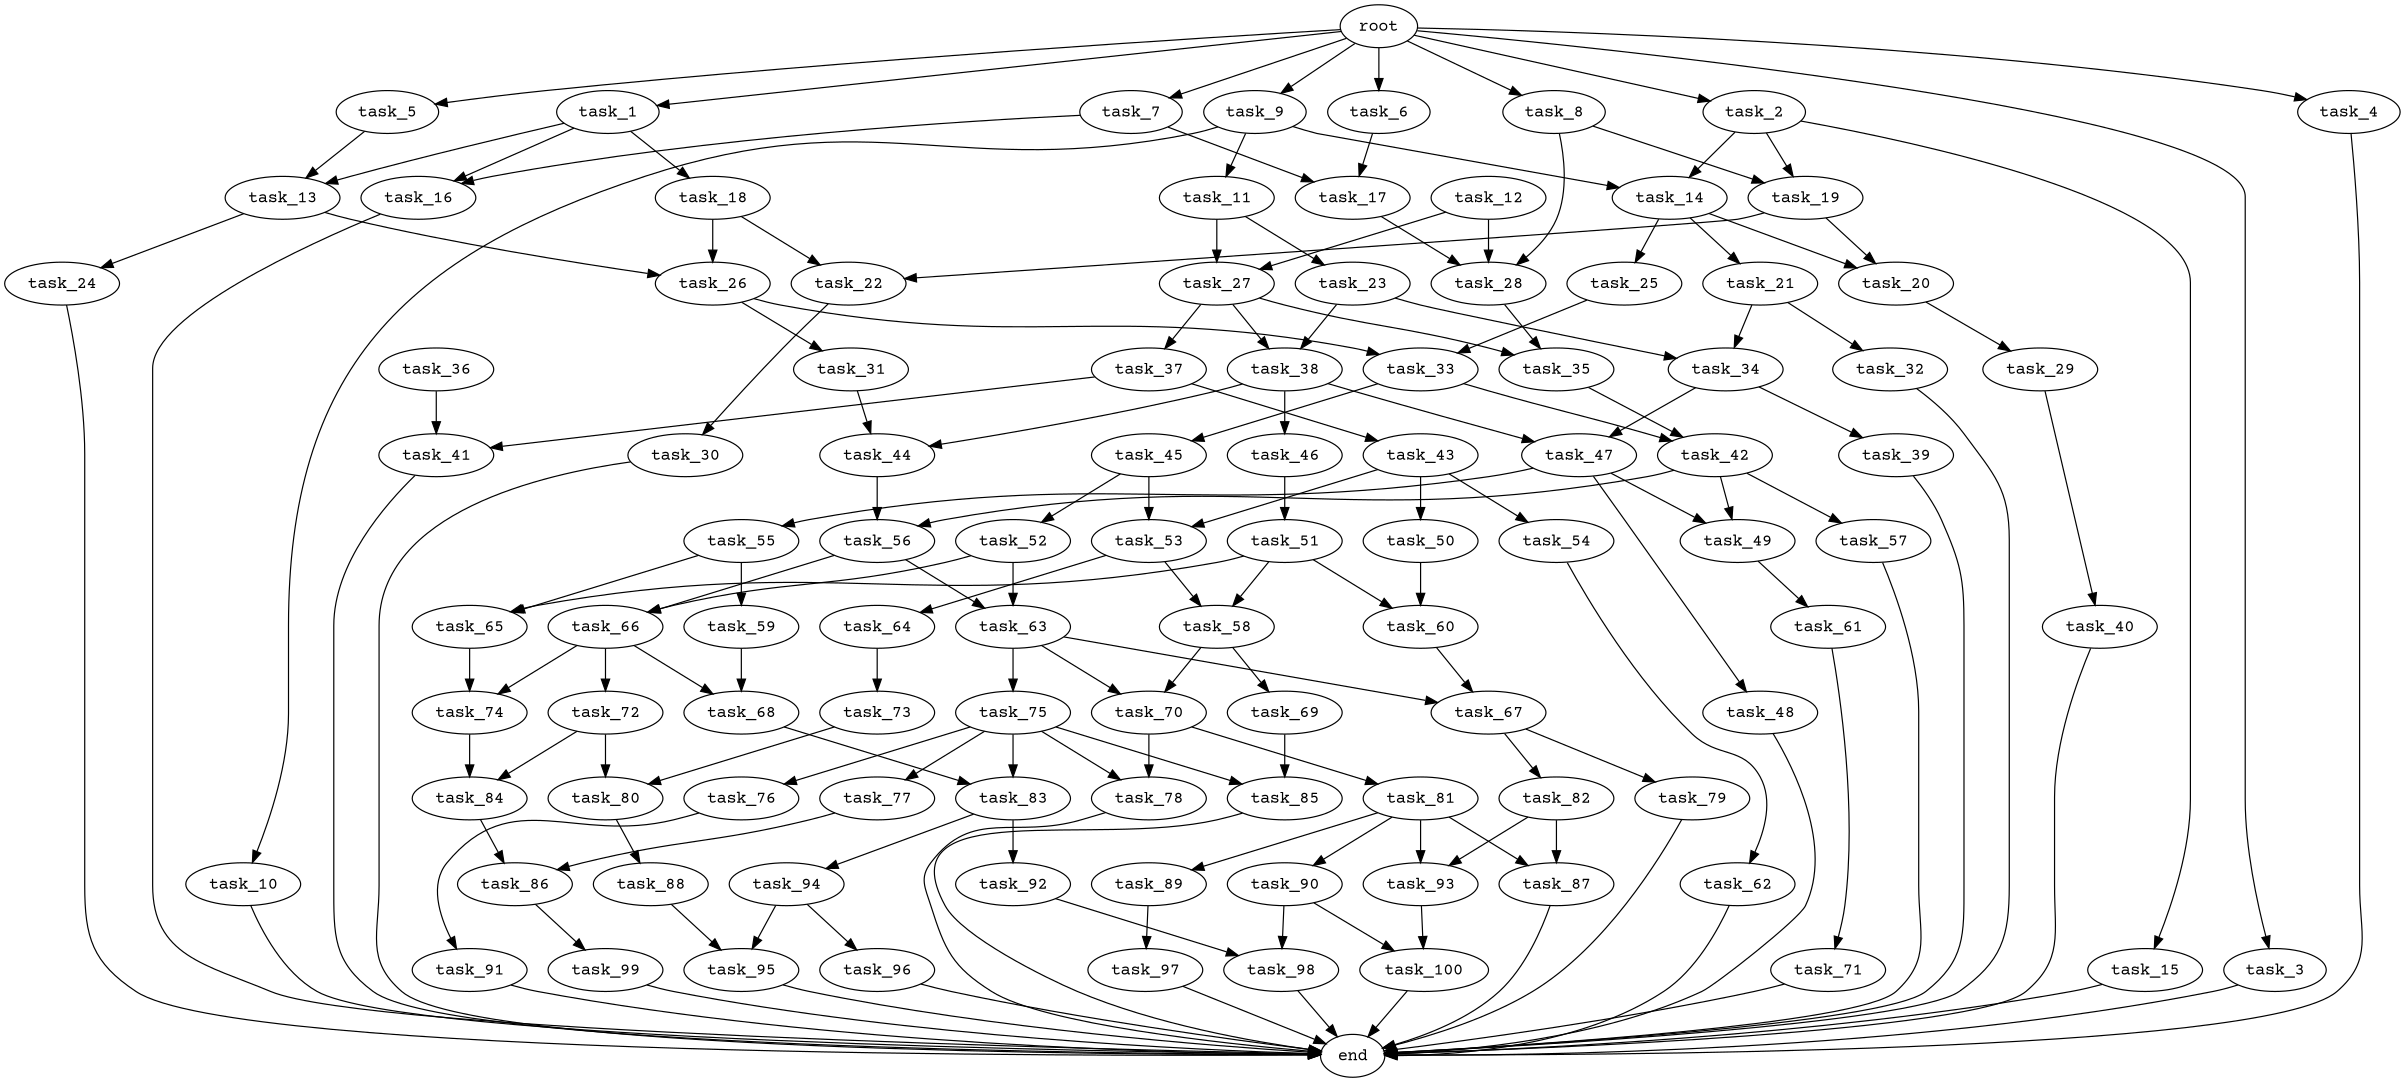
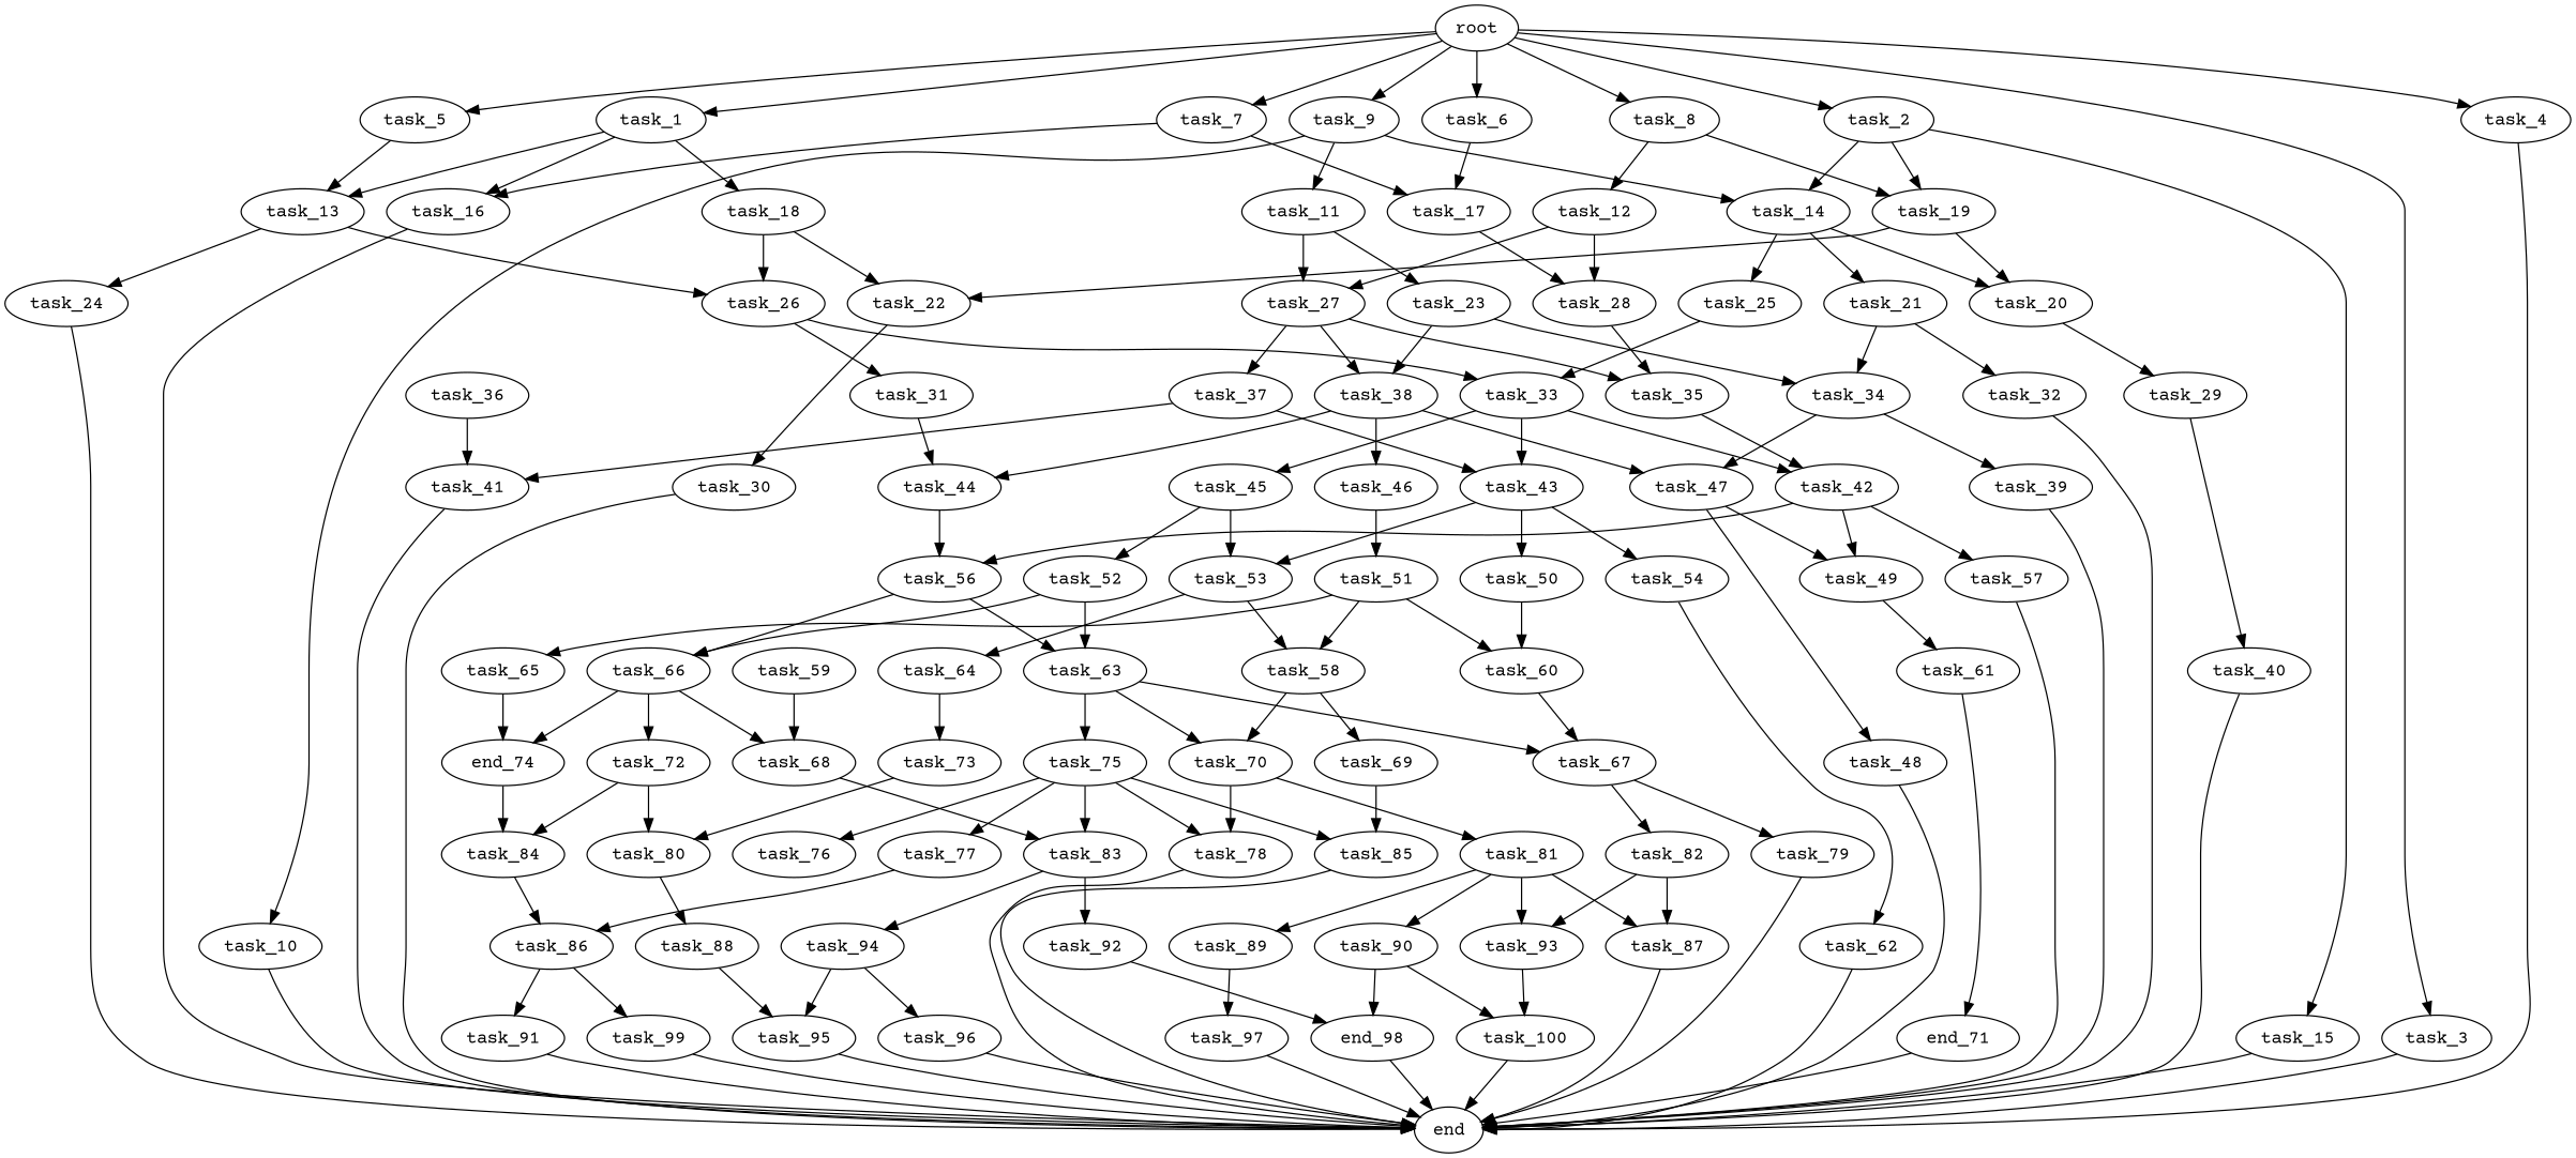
  digraph {
    fontname="Courier Prime"
    node [fontname="Courier Prime"]
    edge [fontname="Courier Prime"]
    task_13
    task_24
    task_26
    end
    task_33
    task_31
    task_10
    task_84
    task_86
    task_99
    task_54
    task_62
    task_50
    task_60
    task_67
    task_58
    task_69
    task_70
    task_85
    task_81
    task_78
    task_14
    task_25
    task_20
    task_21
    task_29
    task_34
    task_32
    root
    task_1
    task_7
    task_9
    task_8
    task_2
    task_5
    task_3
    task_6
    task_4
    task_16
    task_18
    task_17
    task_11
    task_12
    task_19
    task_15
    task_68
    task_83
    task_94
    task_92
    task_22
    task_82
    task_87
    task_93
    task_100
    task_35
    task_42
    task_56
    task_49
    task_57
    task_28
    task_79
    task_37
    task_41
    task_43
    task_53
    task_45
    task_30
    task_27
    task_23
    task_38
    task_44
    task_46
    task_47
    task_51
    task_48
-   task_55
    task_40
    task_65
-   task_74
+   task_74 [label=end_74]
    task_52
    task_64
    task_66
    task_63
    task_72
    task_75
-   task_98
+   task_98 [label=end_98]
    task_90
    task_59
    task_39
    task_61
    task_80
    task_88
    task_95
    task_36
    task_96
    task_91
    task_89
    task_97
    task_73
    task_77
    task_76
-   task_71
+   task_71 [label=end_71]
    task_13 -> task_24
    task_13 -> task_26
    task_24 -> end
    task_26 -> task_33
    task_26 -> task_31
    task_33 -> task_42
+   task_33 -> task_43
    task_33 -> task_45
    task_31 -> task_44
    task_10 -> end
    task_84 -> task_86
    task_86 -> task_99
    task_99 -> end
    task_54 -> task_62
    task_62 -> end
    task_50 -> task_60
    task_60 -> task_67
    task_67 -> task_82
    task_67 -> task_79
    task_58 -> task_69
    task_58 -> task_70
    task_69 -> task_85
    task_70 -> task_81
    task_70 -> task_78
    task_85 -> end
    task_81 -> task_87
    task_81 -> task_93
    task_81 -> task_90
    task_81 -> task_89
    task_78 -> end
    task_14 -> task_25
    task_14 -> task_20
    task_14 -> task_21
    task_25 -> task_33
    task_20 -> task_29
    task_21 -> task_34
    task_21 -> task_32
    task_29 -> task_40
    task_34 -> task_47
    task_34 -> task_39
    task_32 -> end
    root -> task_1
    root -> task_7
    root -> task_9
    root -> task_8
    root -> task_2
    root -> task_5
    root -> task_3
    root -> task_6
    root -> task_4
    task_1 -> task_13
    task_1 -> task_16
    task_1 -> task_18
    task_7 -> task_16
    task_7 -> task_17
    task_9 -> task_10
    task_9 -> task_14
    task_9 -> task_11
-   task_8 -> task_28
+   task_8 -> task_12
    task_8 -> task_19
    task_2 -> task_14
    task_2 -> task_19
    task_2 -> task_15
    task_5 -> task_13
    task_3 -> end
    task_6 -> task_17
    task_4 -> end
    task_16 -> end
    task_18 -> task_26
    task_18 -> task_22
    task_17 -> task_28
    task_11 -> task_27
    task_11 -> task_23
    task_12 -> task_28
    task_12 -> task_27
    task_19 -> task_20
    task_19 -> task_22
    task_15 -> end
    task_68 -> task_83
    task_83 -> task_94
    task_83 -> task_92
    task_94 -> task_95
    task_94 -> task_96
    task_92 -> task_98
    task_22 -> task_30
    task_82 -> task_87
    task_82 -> task_93
    task_87 -> end
    task_93 -> task_100
    task_100 -> end
    task_35 -> task_42
    task_42 -> task_56
    task_42 -> task_49
    task_42 -> task_57
    task_56 -> task_66
    task_56 -> task_63
    task_49 -> task_61
    task_57 -> end
    task_28 -> task_35
    task_79 -> end
    task_37 -> task_41
    task_37 -> task_43
    task_41 -> end
    task_43 -> task_54
    task_43 -> task_50
    task_43 -> task_53
    task_53 -> task_58
    task_53 -> task_64
    task_45 -> task_53
    task_45 -> task_52
    task_30 -> end
    task_27 -> task_35
    task_27 -> task_37
    task_27 -> task_38
    task_23 -> task_34
    task_23 -> task_38
    task_38 -> task_44
    task_38 -> task_46
    task_38 -> task_47
    task_44 -> task_56
    task_46 -> task_51
    task_47 -> task_49
    task_47 -> task_48
-   task_47 -> task_55
    task_51 -> task_60
    task_51 -> task_58
    task_51 -> task_65
    task_48 -> end
-   task_55 -> task_65
-   task_55 -> task_59
    task_40 -> end
    task_65 -> task_74
    task_74 -> task_84
    task_52 -> task_66
    task_52 -> task_63
    task_64 -> task_73
    task_66 -> task_68
    task_66 -> task_74
    task_66 -> task_72
    task_63 -> task_67
    task_63 -> task_70
    task_63 -> task_75
    task_72 -> task_84
    task_72 -> task_80
    task_75 -> task_85
    task_75 -> task_78
    task_75 -> task_83
    task_75 -> task_77
    task_75 -> task_76
    task_98 -> end
    task_90 -> task_100
    task_90 -> task_98
    task_59 -> task_68
    task_39 -> end
    task_61 -> task_71
    task_80 -> task_88
    task_88 -> task_95
    task_95 -> end
    task_36 -> task_41
    task_96 -> end
    task_91 -> end
    task_89 -> task_97
    task_97 -> end
    task_73 -> task_80
    task_77 -> task_86
-   task_76 -> task_91
+   task_86 -> task_91
    task_71 -> end
  }
